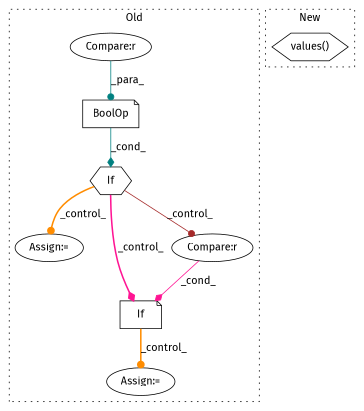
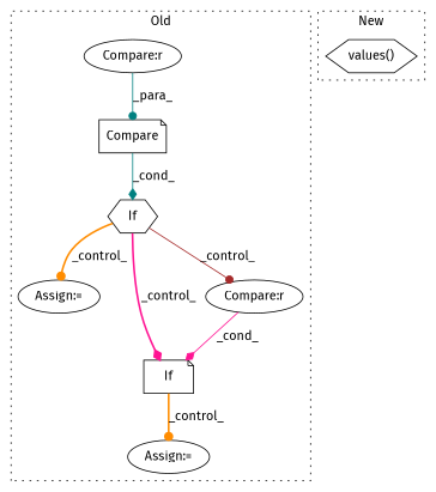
  digraph {
    fontname="Fira Sans"
    node [a=96 l=3 s=1604 shape=ellipse fontname="Fira Sans"]
    edge [color=teal style=solid arrowhead=dot fontname="Fira Sans"]
-   n1 [a=72 l=47 label=BoolOp shape=note]
+   n1 [a=72 l=47 label=Compare shape=note]
    n2 [label=If s=1601 shape=hexagon]
    n3 [a=68 label="Assign:=" s=1681]
    n4 [a=68 label="Assign:=" s=1874]
    n5 [a=40 l=21 label="Compare:r"]
    n6 [label=If s=1717 shape=note]
    n7 [a=40 l=16 label="Compare:r" s=1720]
    n8 [a=75 l=17 label="values()" s=1700 shape=hexagon]
    subgraph cluster_1 {
      label=Old
      style=dotted
      n1
      n2
      n3
      n4
      n5
      n6
      n7
    }
    subgraph cluster_2 {
      label=New
      style=dotted
      n8
    }
    n1 -> n2 [label=_cond_ arrowhead=diamond]
    n2 -> n3 [label=_control_ color=darkorange style=bold]
    n2 -> n6 [label=_control_ color=deeppink style=bold arrowhead=diamond]
    n2 -> n7 [label=_control_ color=brown]
    n5 -> n1 [label=_para_]
    n6 -> n4 [label=_control_ color=darkorange style=bold]
    n7 -> n6 [label=_cond_ color=deeppink arrowhead=diamond]
  }
